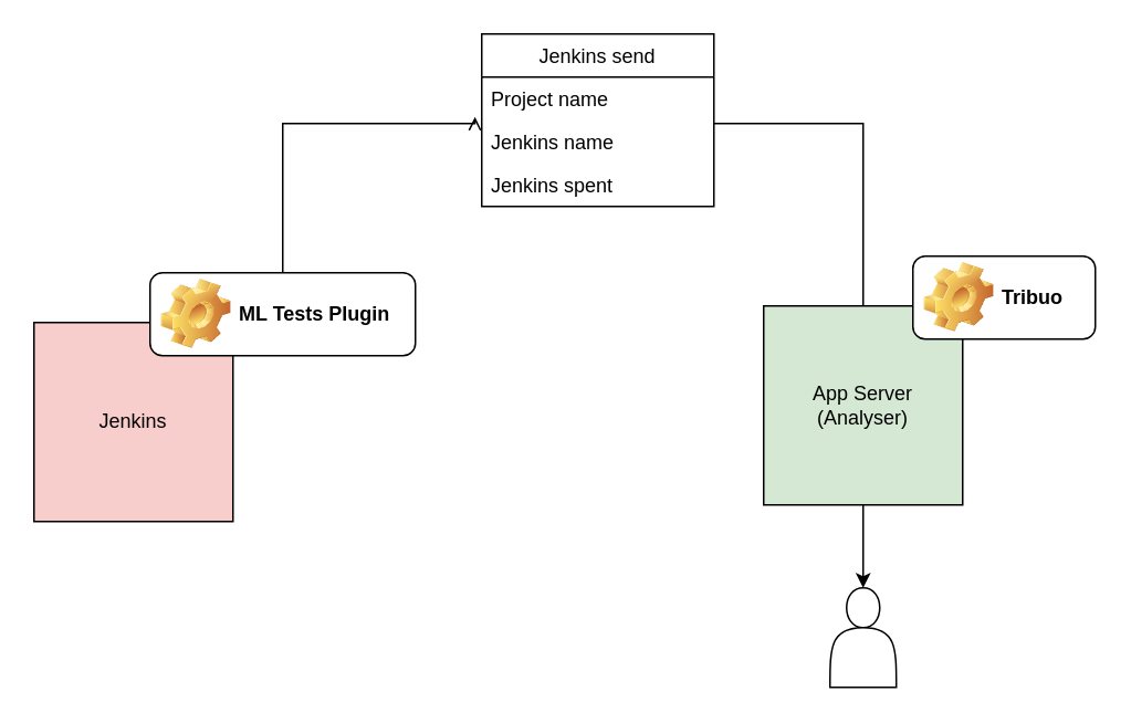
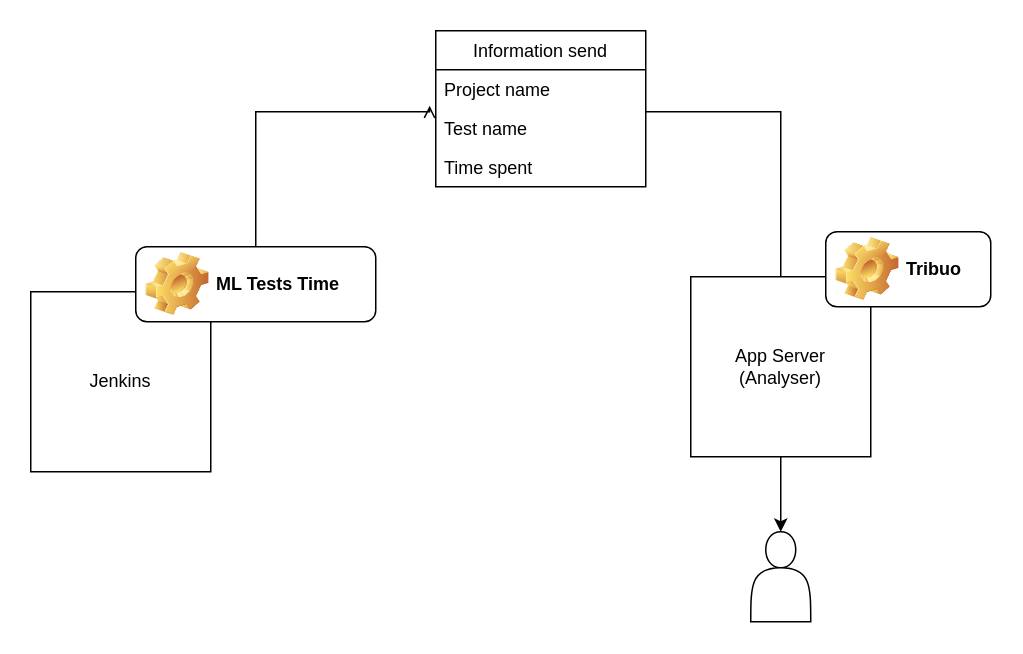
  <mxCell id="0" />
  <mxCell id="1" parent="0" />
- <mxCell id="2" value="Jenkins" style="whiteSpace=wrap;html=1;aspect=fixed;fillColor=#f8cecc;" vertex="1" parent="1"><mxGeometry x="20" y="194" width="120" height="120" as="geometry" /></mxCell>
+ <mxCell id="2" value="Jenkins" style="whiteSpace=wrap;html=1;aspect=fixed;" vertex="1" parent="1"><mxGeometry x="20" y="194" width="120" height="120" as="geometry" /></mxCell>
  <mxCell id="3" style="edgeStyle=orthogonalEdgeStyle;rounded=0;orthogonalLoop=1;jettySize=auto;html=1;entryX=-0.029;entryY=-0.077;entryDx=0;entryDy=0;entryPerimeter=0;endArrow=open;" edge="1" parent="1" source="4" target="11"><mxGeometry relative="1" as="geometry"><Array as="points"><mxPoint x="170" y="74" /><mxPoint x="286" y="74" /></Array></mxGeometry></mxCell>
- <mxCell id="4" value="ML Tests Plugin" style="label;whiteSpace=wrap;html=1;image=img/clipart/Gear_128x128.png" vertex="1" parent="1"><mxGeometry x="90" y="164" width="160" height="50" as="geometry" /></mxCell>
- <mxCell id="5" value="App Server&lt;br&gt;(Analyser)" style="whiteSpace=wrap;html=1;aspect=fixed;fillColor=#d5e8d4;" vertex="1" parent="1"><mxGeometry x="460" y="184" width="120" height="120" as="geometry" /></mxCell>
+ <mxCell id="4" value="ML Tests Time" style="label;whiteSpace=wrap;html=1;image=img/clipart/Gear_128x128.png" vertex="1" parent="1"><mxGeometry x="90" y="164" width="160" height="50" as="geometry" /></mxCell>
+ <mxCell id="5" value="App Server&lt;br&gt;(Analyser)" style="whiteSpace=wrap;html=1;aspect=fixed;" vertex="1" parent="1"><mxGeometry x="460" y="184" width="120" height="120" as="geometry" /></mxCell>
  <mxCell id="6" value="Tribuo&amp;nbsp;" style="label;whiteSpace=wrap;html=1;image=img/clipart/Gear_128x128.png" vertex="1" parent="1"><mxGeometry x="550" y="154" width="110" height="50" as="geometry" /></mxCell>
  <mxCell id="7" value="" style="shape=actor;whiteSpace=wrap;html=1;" vertex="1" parent="1"><mxGeometry x="500" y="354" width="40" height="60" as="geometry" /></mxCell>
  <mxCell id="8" value="" style="endArrow=classic;html=1;entryX=0.5;entryY=0;entryDx=0;entryDy=0;exitX=0.5;exitY=1;exitDx=0;exitDy=0;" edge="1" parent="1" source="5" target="7"><mxGeometry width="50" height="50" relative="1" as="geometry"><mxPoint x="430" y="344" as="sourcePoint" /><mxPoint x="480" y="294" as="targetPoint" /></mxGeometry></mxCell>
- <mxCell id="9" value="Jenkins send" style="swimlane;fontStyle=0;childLayout=stackLayout;horizontal=1;startSize=26;horizontalStack=0;resizeParent=1;resizeParentMax=0;resizeLast=0;collapsible=1;marginBottom=0;" vertex="1" parent="1"><mxGeometry x="290" y="20" width="140" height="104" as="geometry" /></mxCell>
+ <mxCell id="9" value="Information send" style="swimlane;fontStyle=0;childLayout=stackLayout;horizontal=1;startSize=26;horizontalStack=0;resizeParent=1;resizeParentMax=0;resizeLast=0;collapsible=1;marginBottom=0;" vertex="1" parent="1"><mxGeometry x="290" y="20" width="140" height="104" as="geometry" /></mxCell>
  <mxCell id="10" value="Project name" style="text;strokeColor=none;fillColor=none;align=left;verticalAlign=top;spacingLeft=4;spacingRight=4;overflow=hidden;rotatable=0;points=[[0,0.5],[1,0.5]];portConstraint=eastwest;" vertex="1" parent="9"><mxGeometry y="26" width="140" height="26" as="geometry" /></mxCell>
- <mxCell id="11" value="Jenkins name" style="text;strokeColor=none;fillColor=none;align=left;verticalAlign=top;spacingLeft=4;spacingRight=4;overflow=hidden;rotatable=0;points=[[0,0.5],[1,0.5]];portConstraint=eastwest;" vertex="1" parent="9"><mxGeometry y="52" width="140" height="26" as="geometry" /></mxCell>
- <mxCell id="12" value="Jenkins spent" style="text;strokeColor=none;fillColor=none;align=left;verticalAlign=top;spacingLeft=4;spacingRight=4;overflow=hidden;rotatable=0;points=[[0,0.5],[1,0.5]];portConstraint=eastwest;" vertex="1" parent="9"><mxGeometry y="78" width="140" height="26" as="geometry" /></mxCell>
+ <mxCell id="11" value="Test name" style="text;strokeColor=none;fillColor=none;align=left;verticalAlign=top;spacingLeft=4;spacingRight=4;overflow=hidden;rotatable=0;points=[[0,0.5],[1,0.5]];portConstraint=eastwest;" vertex="1" parent="9"><mxGeometry y="52" width="140" height="26" as="geometry" /></mxCell>
+ <mxCell id="12" value="Time spent" style="text;strokeColor=none;fillColor=none;align=left;verticalAlign=top;spacingLeft=4;spacingRight=4;overflow=hidden;rotatable=0;points=[[0,0.5],[1,0.5]];portConstraint=eastwest;" vertex="1" parent="9"><mxGeometry y="78" width="140" height="26" as="geometry" /></mxCell>
  <mxCell id="13" style="edgeStyle=orthogonalEdgeStyle;rounded=0;orthogonalLoop=1;jettySize=auto;html=1;entryX=0.5;entryY=0;entryDx=0;entryDy=0;endArrow=none;" edge="1" parent="1" source="11" target="5"><mxGeometry relative="1" as="geometry"><Array as="points"><mxPoint x="520" y="74" /></Array></mxGeometry></mxCell>
